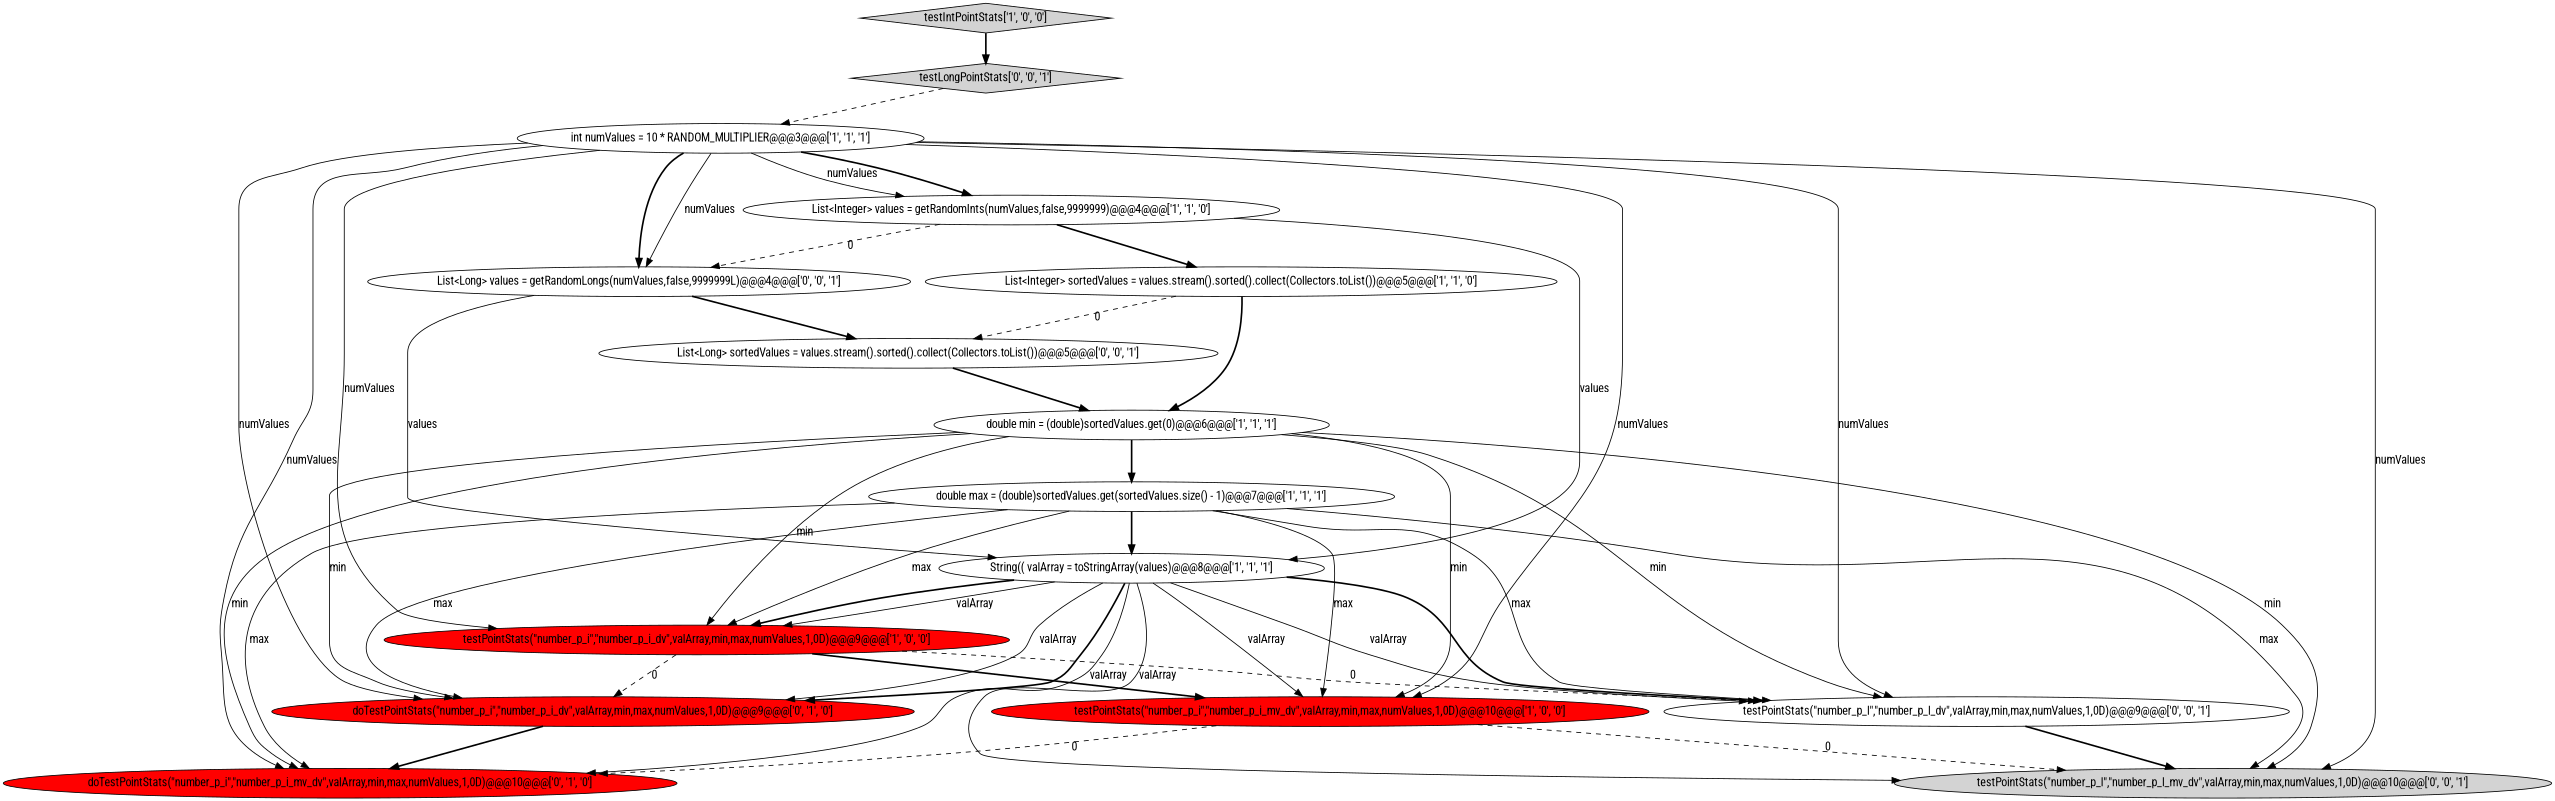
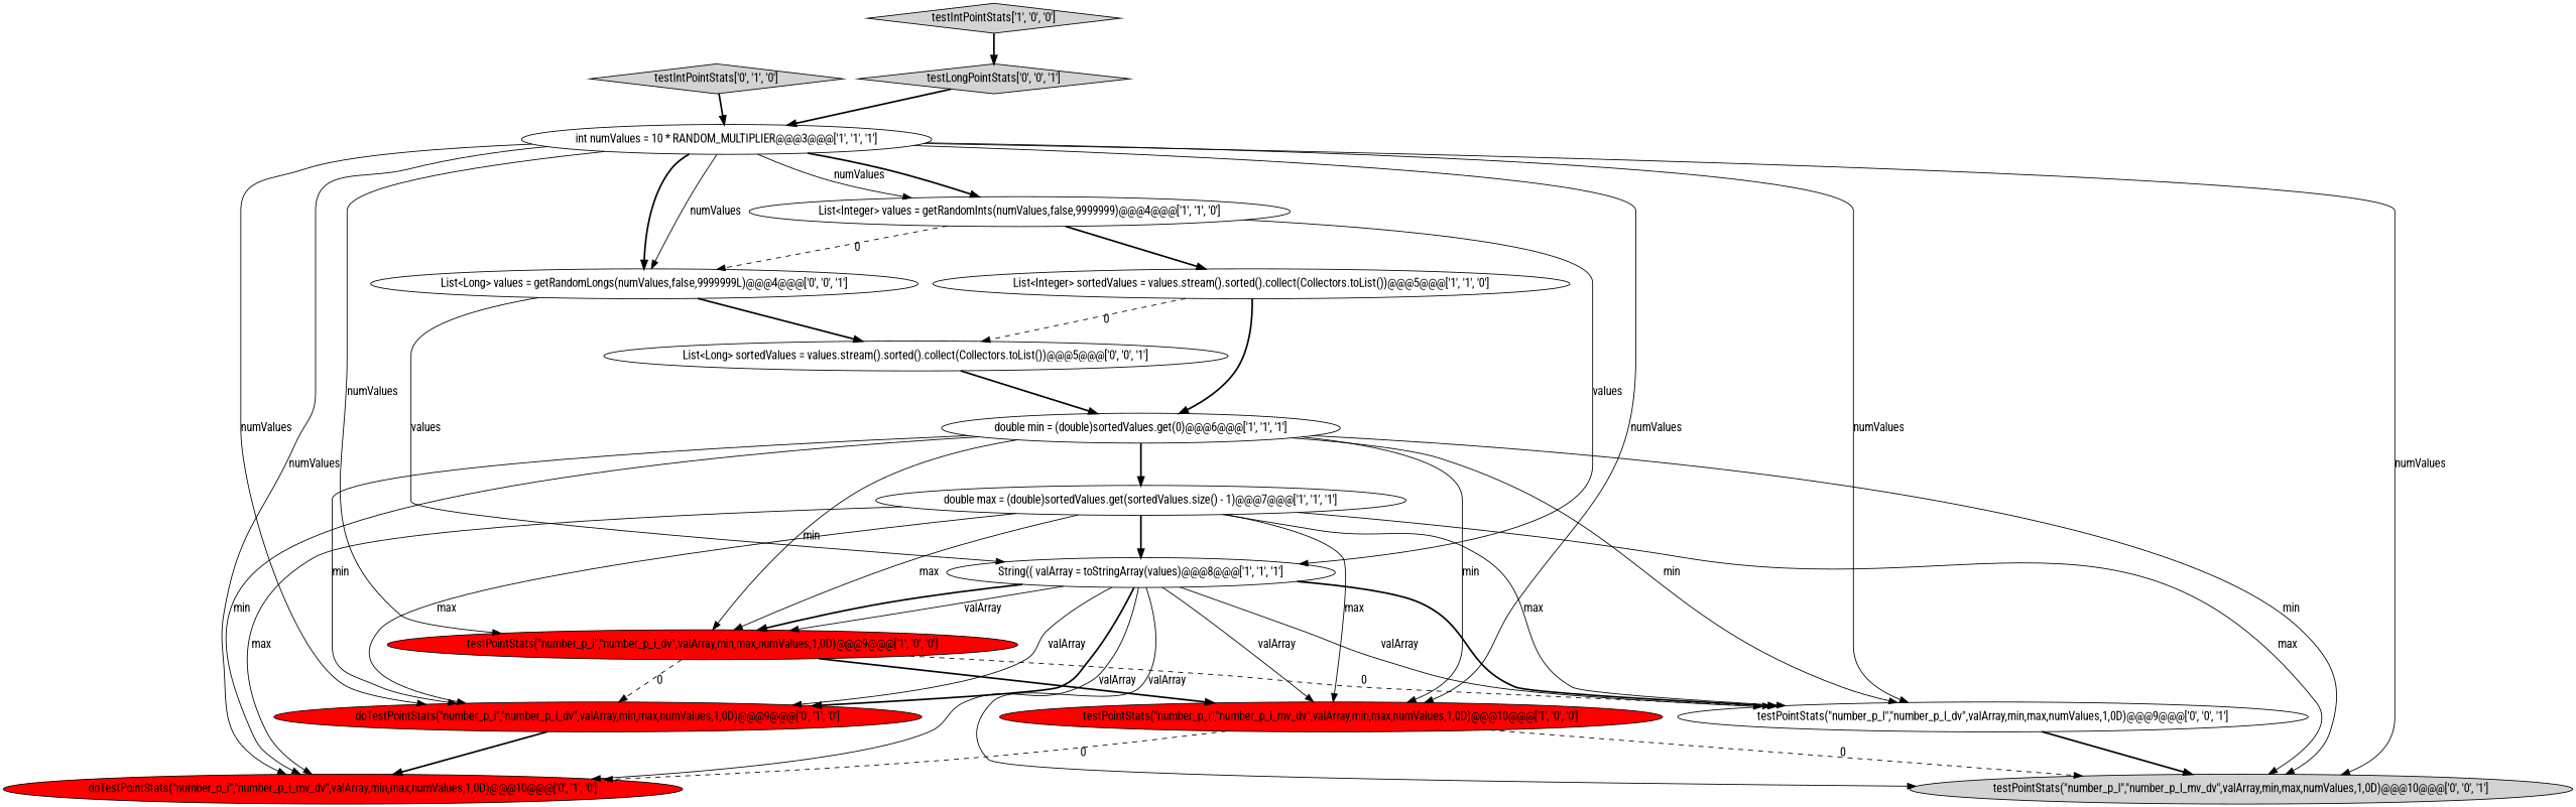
  digraph {
    fontname="Roboto Condensed"
    node [fillcolor=white fontname="Roboto Condensed" shape=ellipse style=filled]
    edge [fontname="Roboto Condensed" style=solid]
    n1 [fillcolor=red label="doTestPointStats(\"number_p_i\",\"number_p_i_dv\",valArray,min,max,numValues,1,0D)@@@9@@@['0', '1', '0']"]
    n2 [fillcolor=red label="doTestPointStats(\"number_p_i\",\"number_p_i_mv_dv\",valArray,min,max,numValues,1,0D)@@@10@@@['0', '1', '0']"]
    n3 [fillcolor=red label="testPointStats(\"number_p_i\",\"number_p_i_dv\",valArray,min,max,numValues,1,0D)@@@9@@@['1', '0', '0']"]
    n4 [label="testPointStats(\"number_p_l\",\"number_p_l_dv\",valArray,min,max,numValues,1,0D)@@@9@@@['0', '0', '1']"]
    n5 [fillcolor=red label="testPointStats(\"number_p_i\",\"number_p_i_mv_dv\",valArray,min,max,numValues,1,0D)@@@10@@@['1', '0', '0']"]
    n6 [fillcolor=lightgray label="testPointStats(\"number_p_l\",\"number_p_l_mv_dv\",valArray,min,max,numValues,1,0D)@@@10@@@['0', '0', '1']"]
    n7 [label="double max = (double)sortedValues.get(sortedValues.size() - 1)@@@7@@@['1', '1', '1']"]
    n8 [label="String(( valArray = toStringArray(values)@@@8@@@['1', '1', '1']"]
    n9 [label="List<Long> sortedValues = values.stream().sorted().collect(Collectors.toList())@@@5@@@['0', '0', '1']"]
    n10 [label="double min = (double)sortedValues.get(0)@@@6@@@['1', '1', '1']"]
    n11 [label="List<Integer> values = getRandomInts(numValues,false,9999999)@@@4@@@['1', '1', '0']"]
    n12 [label="List<Integer> sortedValues = values.stream().sorted().collect(Collectors.toList())@@@5@@@['1', '1', '0']"]
    n13 [label="List<Long> values = getRandomLongs(numValues,false,9999999L)@@@4@@@['0', '0', '1']"]
    n14 [label="int numValues = 10 * RANDOM_MULTIPLIER@@@3@@@['1', '1', '1']"]
+   n15 [fillcolor=lightgray label="testIntPointStats['0', '1', '0']" shape=diamond]
    n16 [fillcolor=lightgray label="testLongPointStats['0', '0', '1']" shape=diamond]
    n17 [fillcolor=lightgray label="testIntPointStats['1', '0', '0']" shape=diamond]
    n1 -> n2 [style=bold]
    n3 -> n1 [label=0 style=dashed]
    n3 -> n4 [label=0 style=dashed]
    n3 -> n5 [style=bold]
    n4 -> n6 [style=bold]
    n5 -> n2 [label=0 style=dashed]
    n5 -> n6 [label=0 style=dashed]
    n7 -> n1 [label=max]
    n7 -> n2 [label=max]
    n7 -> n3 [label=max]
    n7 -> n4 [label=max]
    n7 -> n5 [label=max]
    n7 -> n6 [label=max]
    n7 -> n8 [style=bold]
    n8 -> n1 [style=bold]
    n8 -> n1 [label=valArray]
    n8 -> n2 [label=valArray]
    n8 -> n3 [label=valArray]
    n8 -> n3 [style=bold]
    n8 -> n4 [label=valArray]
    n8 -> n4 [style=bold]
    n8 -> n5 [label=valArray]
    n8 -> n6 [label=valArray]
    n9 -> n10 [style=bold]
    n10 -> n1 [label=min]
    n10 -> n2 [label=min]
    n10 -> n3 [label=min]
    n10 -> n4 [label=min]
    n10 -> n5 [label=min]
    n10 -> n6 [label=min]
    n10 -> n7 [style=bold]
    n11 -> n8 [label=values]
    n11 -> n12 [style=bold]
    n11 -> n13 [label=0 style=dashed]
    n12 -> n9 [label=0 style=dashed]
    n12 -> n10 [style=bold]
    n13 -> n8 [label=values]
    n13 -> n9 [style=bold]
    n14 -> n1 [label=numValues]
    n14 -> n2 [label=numValues]
    n14 -> n3 [label=numValues]
    n14 -> n4 [label=numValues]
    n14 -> n5 [label=numValues]
    n14 -> n6 [label=numValues]
    n14 -> n11 [label=numValues]
    n14 -> n11 [style=bold]
    n14 -> n13 [style=bold]
    n14 -> n13 [label=numValues]
-   n16 -> n14 [style=dashed]
+   n15 -> n14 [style=bold]
+   n16 -> n14 [style=bold]
    n17 -> n16 [style=bold]
  }
